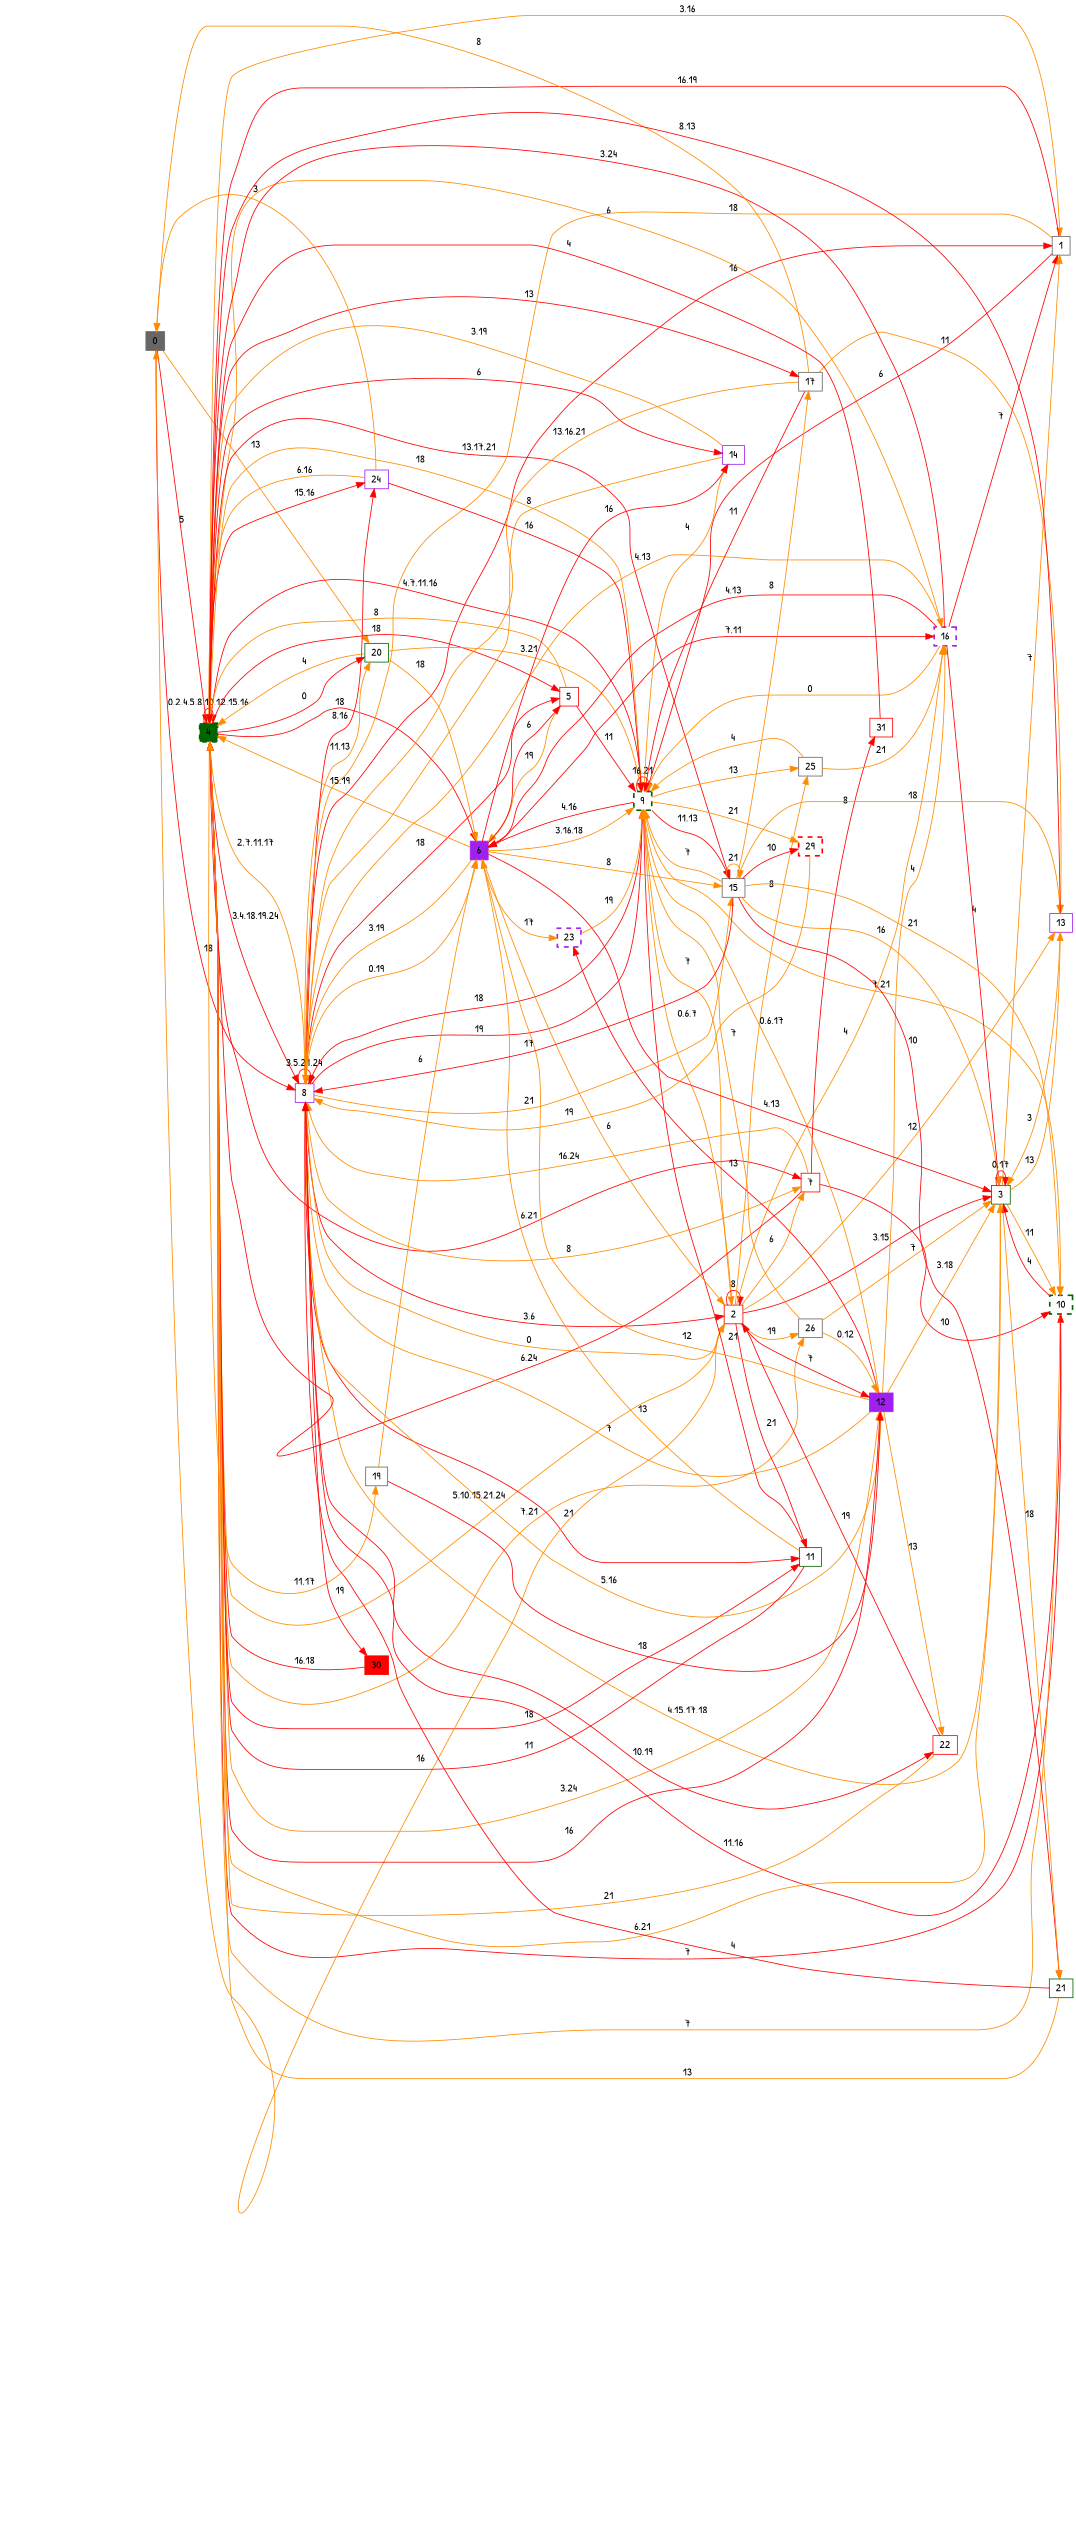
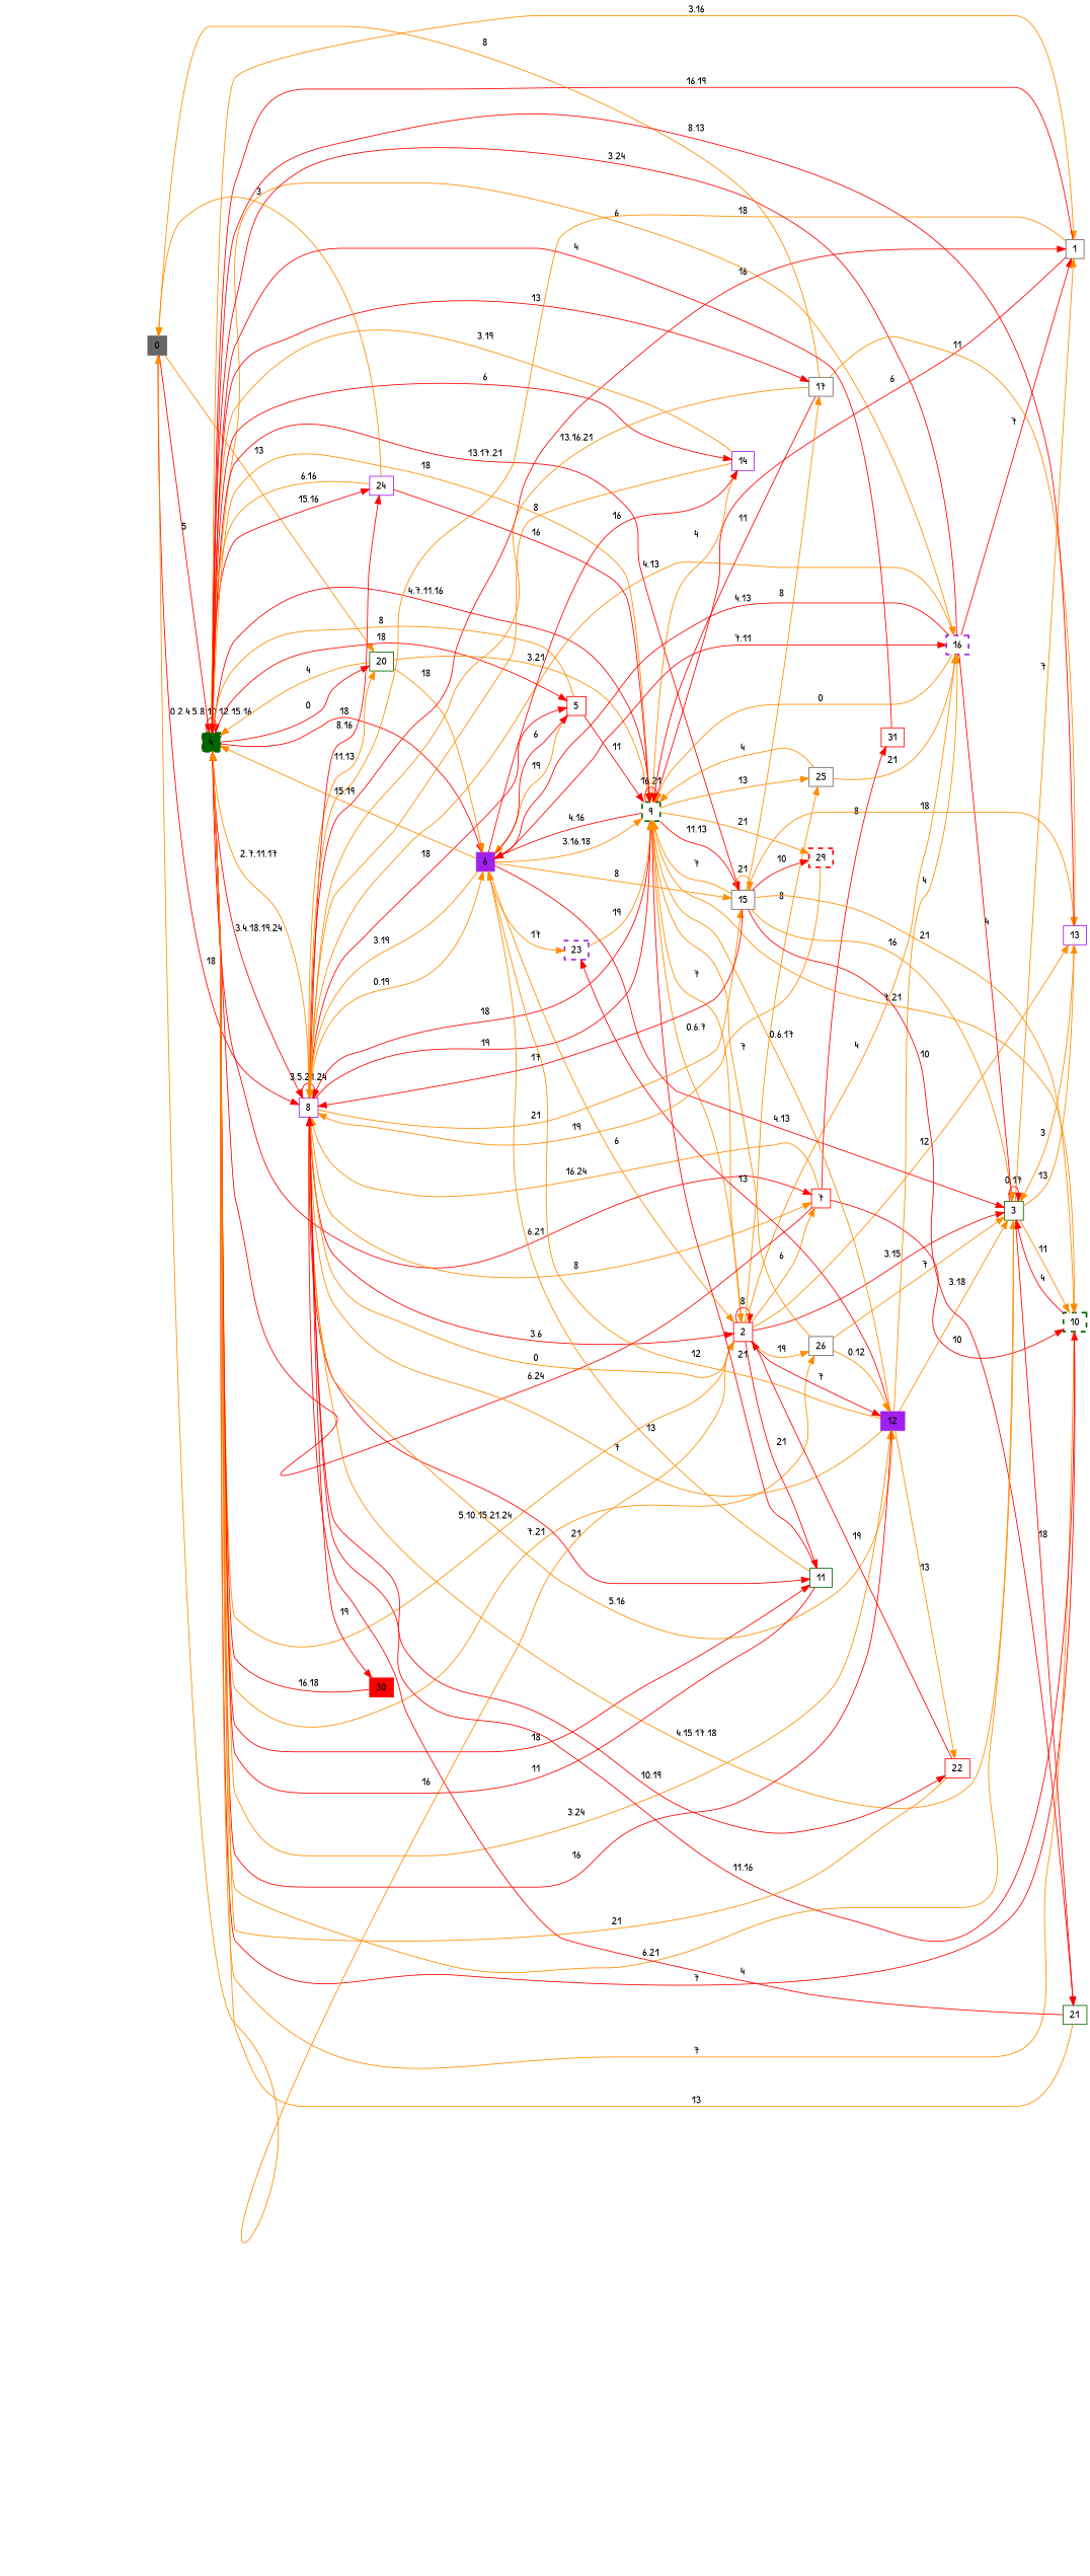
  digraph {
    fontname="Patrick Hand"
    rankdir=LR
    node [color=purple fontname="Patrick Hand" shape=box]
    edge [color=darkorange fontname="Patrick Hand"]
    n1 [color=gray40 height=0.1 label=0 style=filled width=0.1]
    n2 [color=darkgreen height=0.1 label=4 style="filled,bold,dashed" width=0.1]
    n3 [height=0.1 label=8 width=0.1]
    n4 [color=darkgreen height=0.1 label=20 width=0.1]
    n5 [color=gray40 height=0.1 label=1 width=0.1]
    n6 [color=darkgreen height=0.1 label=9 style="bold,dashed" width=0.1]
    n7 [color=red height=0.1 label=2 width=0.1]
    n8 [color=red height=0.1 label=7 width=0.1]
    n9 [color=darkgreen height=0.1 label=11 width=0.1]
    n10 [height=0.1 label=12 style=filled width=0.1]
    n11 [height=0.1 label=16 style="bold,dashed" width=0.1]
    n12 [color=gray40 height=0.1 label=26 width=0.1]
    n13 [color=darkgreen height=0.1 label=10 style="bold,dashed" width=0.1]
    n14 [color=red height=0.1 label=5 width=0.1]
    n15 [height=0.1 label=6 style=filled width=0.1]
    n16 [height=0.1 label=14 width=0.1]
    n17 [color=gray40 height=0.1 label=15 width=0.1]
    n18 [color=gray40 height=0.1 label=17 width=0.1]
-   n19 [color=gray40 height=0.1 label=19 width=0.1]
    n20 [height=0.1 label=24 width=0.1]
    n21 [color=darkgreen height=0.1 label=3 width=0.1]
    n22 [color=red height=0.1 label=22 width=0.1]
    n23 [color=red height=0.1 label=30 style=filled width=0.1]
    n24 [color=gray40 height=0.1 label=25 width=0.1]
    n25 [color=red height=0.1 label=29 style="bold,dashed" width=0.1]
    n26 [height=0.1 label=13 width=0.1]
    n27 [color=darkgreen height=0.1 label=21 width=0.1]
    n28 [color=red height=0.1 label=31 width=0.1]
    n29 [height=0.1 label=23 style="bold,dashed" width=0.1]
    n1 -> n2 [color=red label=5]
    n1 -> n3 [color=red label=18]
    n1 -> n4 [label=13]
    n2 -> n2 [color=red label="0,2,4,5,8,10,12,15,16"]
    n2 -> n3 [color=red label="3,4,18,19,24"]
    n2 -> n4 [color=red label=0]
    n2 -> n5 [label="3,16"]
    n2 -> n6 [color=red label="4,7,11,16"]
    n2 -> n7 [label="5,10,15,21,24"]
    n2 -> n8 [color=red label="6,21"]
    n2 -> n9 [color=red label=18]
    n2 -> n10 [label="3,24"]
    n2 -> n11 [label=6]
    n2 -> n12 [label="7,21"]
    n2 -> n13 [color=red label=7]
    n2 -> n14 [color=red label=18]
    n2 -> n15 [color=red label=18]
    n2 -> n16 [color=red label=6]
    n2 -> n17 [color=red label="13,17,21"]
    n2 -> n18 [color=red label=13]
-   n2 -> n19 [label="11,17"]
    n2 -> n20 [color=red label="15,16"]
    n3 -> n2 [label="2,7,11,17"]
    n3 -> n3 [color=red label="3,5,21,24"]
    n3 -> n4 [label="11,13"]
    n3 -> n5 [color=red label=16]
    n3 -> n6 [color=red label=19]
    n3 -> n7 [color=red label="3,6"]
    n3 -> n8 [label=8]
    n3 -> n9 [color=red label=21]
    n3 -> n10 [label="5,16"]
    n3 -> n14 [color=red label=18]
    n3 -> n15 [label="0,19"]
    n3 -> n17 [label=21]
    n3 -> n20 [color=red label="8,16"]
    n3 -> n21 [label="4,15,17,18"]
    n3 -> n22 [color=red label="10,19"]
    n3 -> n23 [color=red label=19]
    n4 -> n2 [label=4]
    n4 -> n6 [label="3,21"]
    n4 -> n15 [label=18]
    n5 -> n2 [color=red label="16,19"]
    n5 -> n3 [label=18]
    n5 -> n6 [color=red label=6]
    n6 -> n2 [label=18]
    n6 -> n3 [color=red label=18]
    n6 -> n6 [color=red label="16,21"]
    n6 -> n7 [label=7]
    n6 -> n13 [label="7,21"]
    n6 -> n15 [color=red label="4,16"]
    n6 -> n16 [label=4]
    n6 -> n17 [color=red label="11,13"]
    n6 -> n24 [label=13]
    n6 -> n25 [label=21]
    n7 -> n1 [label=16]
    n7 -> n3 [label=0]
    n7 -> n6 [label="0,6,7"]
    n7 -> n7 [color=red label=8]
    n7 -> n8 [label=6]
    n7 -> n9 [color=red label=21]
    n7 -> n10 [color=red label=7]
    n7 -> n11 [label=4]
    n7 -> n12 [label=19]
    n7 -> n21 [color=red label="3,15"]
    n7 -> n24 [label=8]
    n7 -> n26 [label=12]
    n8 -> n2 [color=red label="6,24"]
    n8 -> n3 [label="16,24"]
    n8 -> n13 [color=red label=10]
    n8 -> n28 [color=red label=8]
    n9 -> n2 [color=red label=11]
    n9 -> n6 [color=red label=21]
    n9 -> n15 [label=13]
    n10 -> n2 [color=red label=16]
    n10 -> n3 [label=7]
    n10 -> n6 [label="0,6,17"]
    n10 -> n11 [label=4]
    n10 -> n15 [label=12]
    n10 -> n21 [label="3,18"]
    n10 -> n22 [label=13]
    n10 -> n29 [color=red label=13]
    n11 -> n2 [color=red label="3,24"]
    n11 -> n3 [label="4,13"]
    n11 -> n5 [color=red label=7]
    n11 -> n6 [label=0]
    n11 -> n15 [color=red label="4,13"]
    n11 -> n21 [color=red label=4]
    n12 -> n6 [label=7]
    n12 -> n10 [label="0,12"]
    n12 -> n21 [label=7]
    n13 -> n2 [label=7]
    n13 -> n3 [color=red label="11,16"]
    n13 -> n21 [color=red label=4]
    n14 -> n2 [label=8]
    n14 -> n6 [color=red label=11]
    n14 -> n15 [label=19]
    n15 -> n2 [label="15,19"]
    n15 -> n3 [label="3,19"]
    n15 -> n6 [label="3,16,18"]
    n15 -> n7 [label=6]
    n15 -> n11 [color=red label="7,11"]
    n15 -> n14 [color=red label=6]
    n15 -> n16 [color=red label=16]
    n15 -> n17 [label=8]
    n15 -> n21 [color=red label="4,13"]
    n15 -> n29 [label=17]
    n16 -> n2 [label="3,19"]
    n16 -> n3 [label=8]
    n17 -> n3 [color=red label=17]
    n17 -> n6 [label=7]
    n17 -> n13 [label=21]
    n17 -> n17 [label=21]
    n17 -> n18 [label=8]
    n17 -> n21 [label=16]
    n17 -> n25 [color=red label=10]
    n17 -> n26 [label=18]
    n17 -> n27 [color=red label=10]
    n18 -> n1 [label=8]
    n18 -> n3 [label="13,16,21"]
    n18 -> n6 [color=red label=11]
    n18 -> n26 [label=11]
-   n19 -> n10 [color=red label=18]
-   n19 -> n15 [label=6]
    n20 -> n1 [label=3]
    n20 -> n2 [label="6,16"]
    n20 -> n6 [color=red label=16]
    n21 -> n2 [label="6,21"]
    n21 -> n5 [label=7]
    n21 -> n13 [label=11]
    n21 -> n21 [color=red label="0,17"]
    n21 -> n26 [label=13]
-   n21 -> n27 [label=18]
+   n21 -> n27 [color=red label=18]
    n22 -> n2 [label=21]
    n22 -> n7 [color=red label=19]
    n23 -> n2 [color=red label="16,18"]
    n24 -> n6 [label=4]
    n24 -> n11 [label=21]
    n25 -> n3 [label=19]
    n26 -> n2 [color=red label="8,13"]
    n26 -> n21 [label=3]
    n27 -> n2 [label=13]
    n27 -> n3 [color=red label=4]
    n28 -> n2 [color=red label=4]
    n29 -> n6 [label=19]
  }
